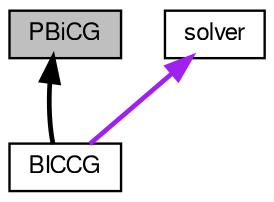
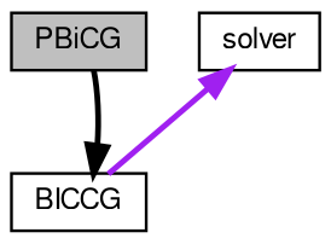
  digraph {
    node [color=black fontname=FreeSans fontsize=10 shape=record]
    edge [dir=back fontname=FreeSans fontsize=10 labelfontname=FreeSans labelfontsize=10 style=bold]
    n1 [fillcolor=grey75 fontcolor=black height=0.2 label=PBiCG style=filled width=0.4]
    n2 [height=0.2 label=BICCG width=0.4]
    n3 [height=0.2 label=solver width=0.4]
-   n1 -> n2 [color=black]
+   n2 -> n1 [color=black]
    n3 -> n2 [color=purple]
  }
